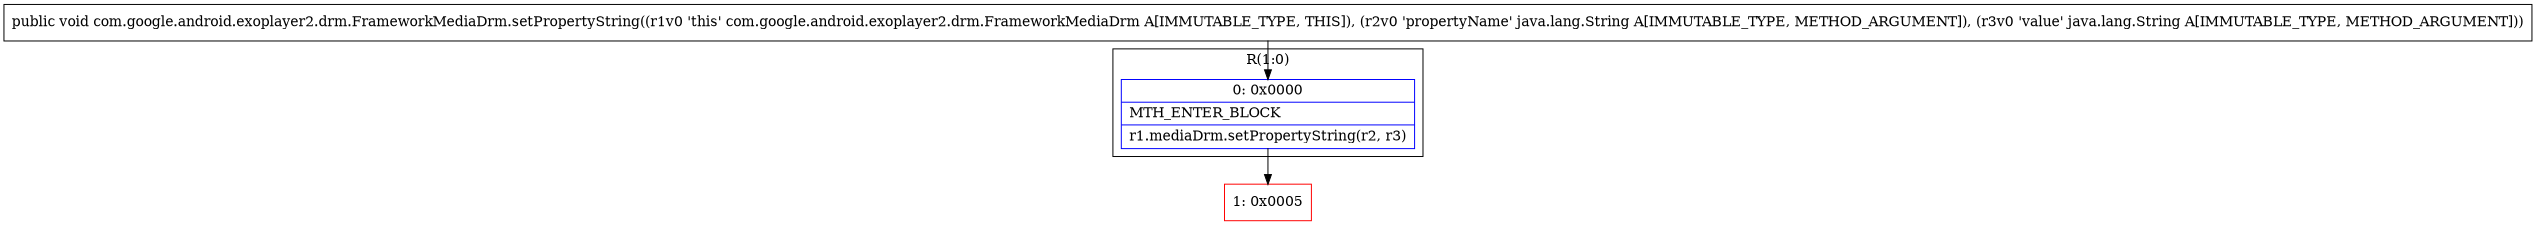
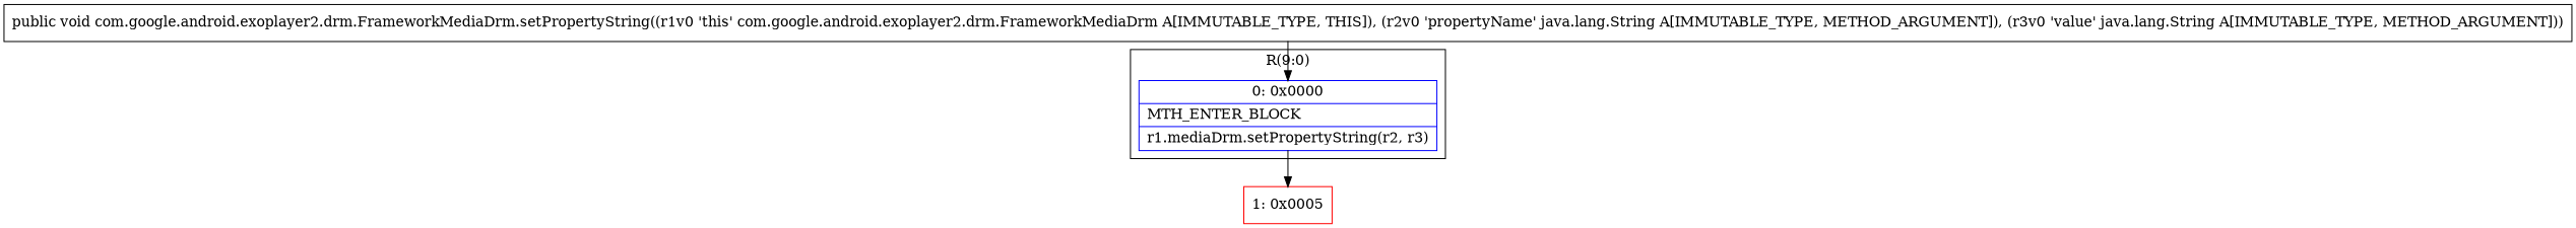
  digraph {
    node [shape=record]
    n1 [color=blue label="{0\:\ 0x0000|MTH_ENTER_BLOCK\l|r1.mediaDrm.setPropertyString(r2, r3)\l}"]
    n2 [color=red label="{1\:\ 0x0005}"]
    n3 [label="{public void com.google.android.exoplayer2.drm.FrameworkMediaDrm.setPropertyString((r1v0 'this' com.google.android.exoplayer2.drm.FrameworkMediaDrm A[IMMUTABLE_TYPE, THIS]), (r2v0 'propertyName' java.lang.String A[IMMUTABLE_TYPE, METHOD_ARGUMENT]), (r3v0 'value' java.lang.String A[IMMUTABLE_TYPE, METHOD_ARGUMENT])) }"]
    subgraph cluster_1 {
-     label="R(1:0)"
+     label="R(9:0)"
      n1
    }
    n1 -> n2
    n3 -> n1
  }
